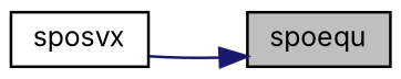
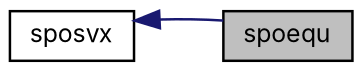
  digraph {
    rankdir=RL
    fontname=Inter
    node [color=black fontname=Inter fontsize=10 shape=record style=filled]
    n1 [fillcolor=grey75 fontcolor=black height=0.2 label=spoequ width=0.4]
    n2 [fillcolor=white height=0.2 label=sposvx width=0.4]
-   n1 -> n2 [color=midnightblue dir=back fontname=Inter fontsize=10 labelfontname=Helvetica labelfontsize=10 style=solid]
+   n2 -> n1 [color=midnightblue dir=back fontname=Inter fontsize=10 labelfontname=Helvetica labelfontsize=10 style=solid]
  }
